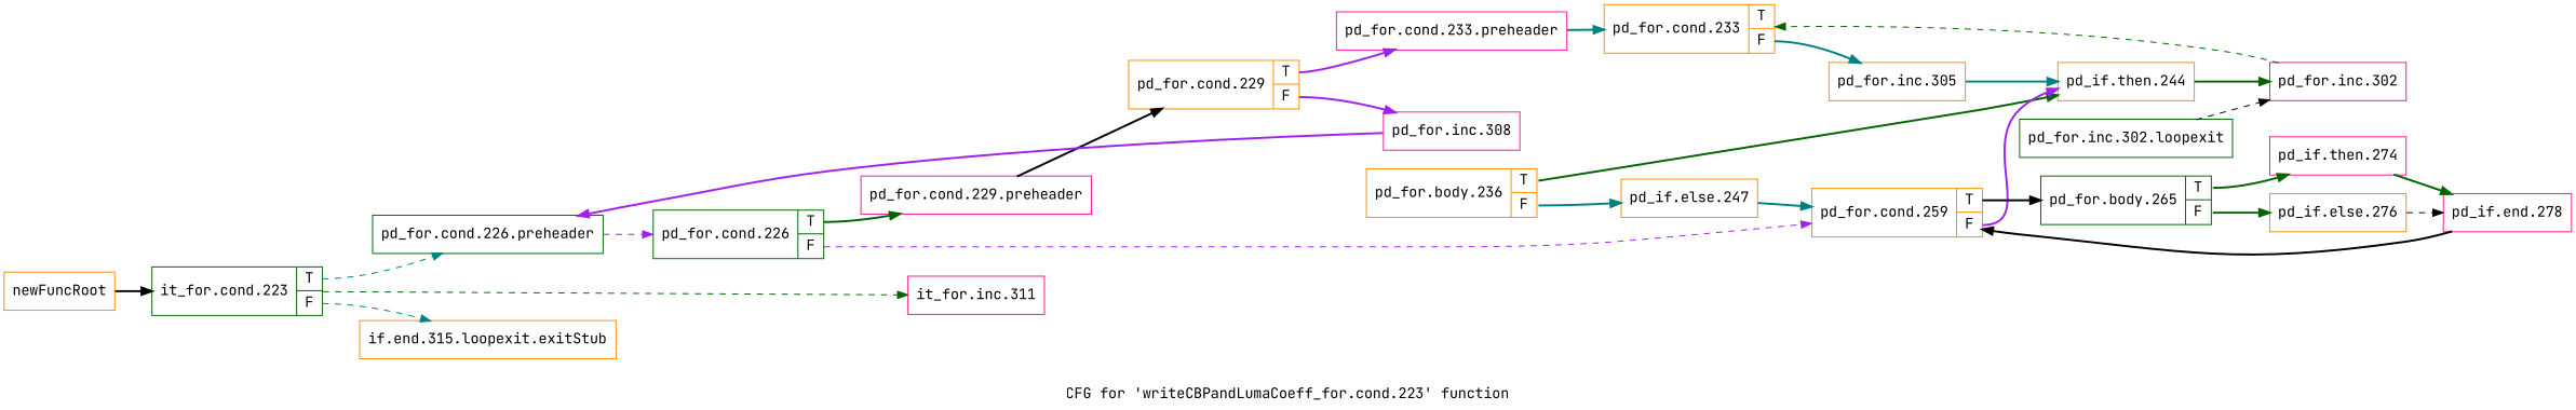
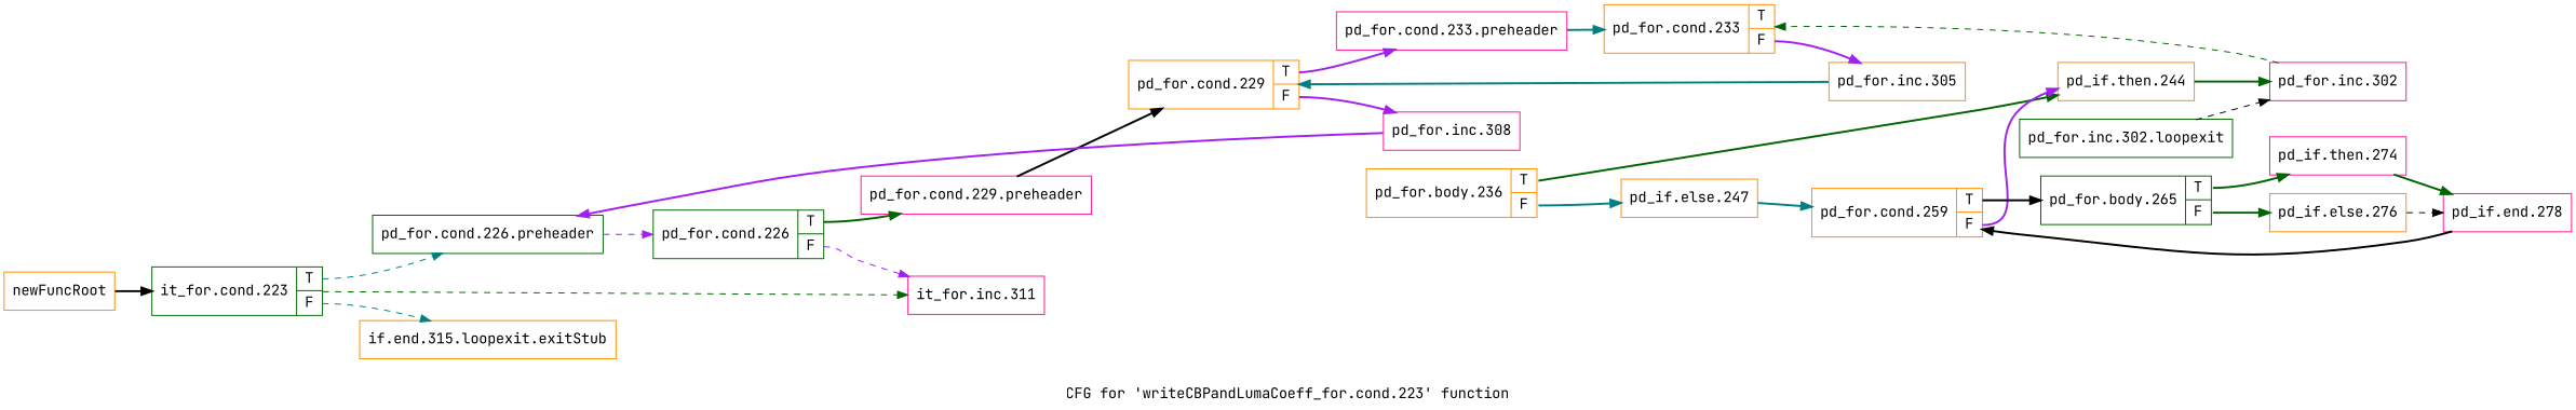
  digraph {
    fontname="JetBrains Mono"
    label="CFG for 'writeCBPandLumaCoeff_for.cond.223' function"
    rankdir=LR
    node [color=darkorange fontname="JetBrains Mono" shape=record]
    edge [color=darkgreen fontname="JetBrains Mono" style=bold]
    n1 [label="{newFuncRoot}"]
    n2 [color=darkgreen label="{it_for.cond.223|{<s0>T|<s1>F}}"]
    n3 [label="{if.end.315.loopexit.exitStub}"]
    n4 [color=darkgreen label="{pd_for.cond.226.preheader}"]
    n5 [color=deeppink label="{it_for.inc.311}"]
    n6 [color=darkgreen label="{pd_for.cond.226|{<s0>T|<s1>F}}"]
    n7 [color=deeppink label="{pd_for.cond.229.preheader}"]
    n8 [label="{pd_for.cond.229|{<s0>T|<s1>F}}"]
    n9 [color=deeppink label="{pd_for.cond.233.preheader}"]
    n10 [color=deeppink label="{pd_for.inc.308}"]
    n11 [label="{pd_for.cond.233|{<s0>T|<s1>F}}"]
    n12 [label="{pd_for.inc.305}"]
    n13 [label="{pd_for.body.236|{<s0>T|<s1>F}}"]
    n14 [label="{pd_if.then.244}"]
    n15 [label="{pd_if.else.247}"]
    n16 [color=deeppink label="{pd_for.inc.302}"]
    n17 [label="{pd_for.cond.259|{<s0>T|<s1>F}}"]
    n18 [color=darkgreen label="{pd_for.body.265|{<s0>T|<s1>F}}"]
    n19 [color=deeppink label="{pd_if.then.274}"]
    n20 [label="{pd_if.else.276}"]
    n21 [color=darkgreen label="{pd_for.inc.302.loopexit}"]
    n22 [color=deeppink label="{pd_if.end.278}"]
    n1 -> n2 [color=black]
    n2 -> n3 [color=teal style=dashed tailport=s1]
    n2 -> n4 [color=teal style=dashed tailport=s0]
    n2 -> n5 [style=dashed]
    n4 -> n6 [color=purple style=dashed]
-   n6 -> n17 [color=purple style=dashed tailport=s1]
+   n6 -> n5 [color=purple style=dashed tailport=s1]
    n6 -> n7 [tailport=s0]
    n7 -> n8 [color=black]
    n8 -> n9 [color=purple tailport=s0]
    n8 -> n10 [color=purple tailport=s1]
    n9 -> n11 [color=teal]
    n10 -> n4 [color=purple]
-   n11 -> n12 [color=teal tailport=s1]
-   n12 -> n14 [color=teal]
+   n11 -> n12 [color=purple tailport=s1]
+   n12 -> n8 [color=teal]
    n13 -> n14 [tailport=s0]
    n13 -> n15 [color=teal tailport=s1]
    n14 -> n16
    n15 -> n17 [color=teal]
    n16 -> n11 [style=dashed]
    n17 -> n14 [color=purple tailport=s1]
    n17 -> n18 [color=black tailport=s0]
    n18 -> n19 [tailport=s0]
    n18 -> n20 [tailport=s1]
    n19 -> n22
    n20 -> n22 [color=black style=dashed]
    n21 -> n16 [color=black style=dashed]
    n22 -> n17 [color=black]
  }
